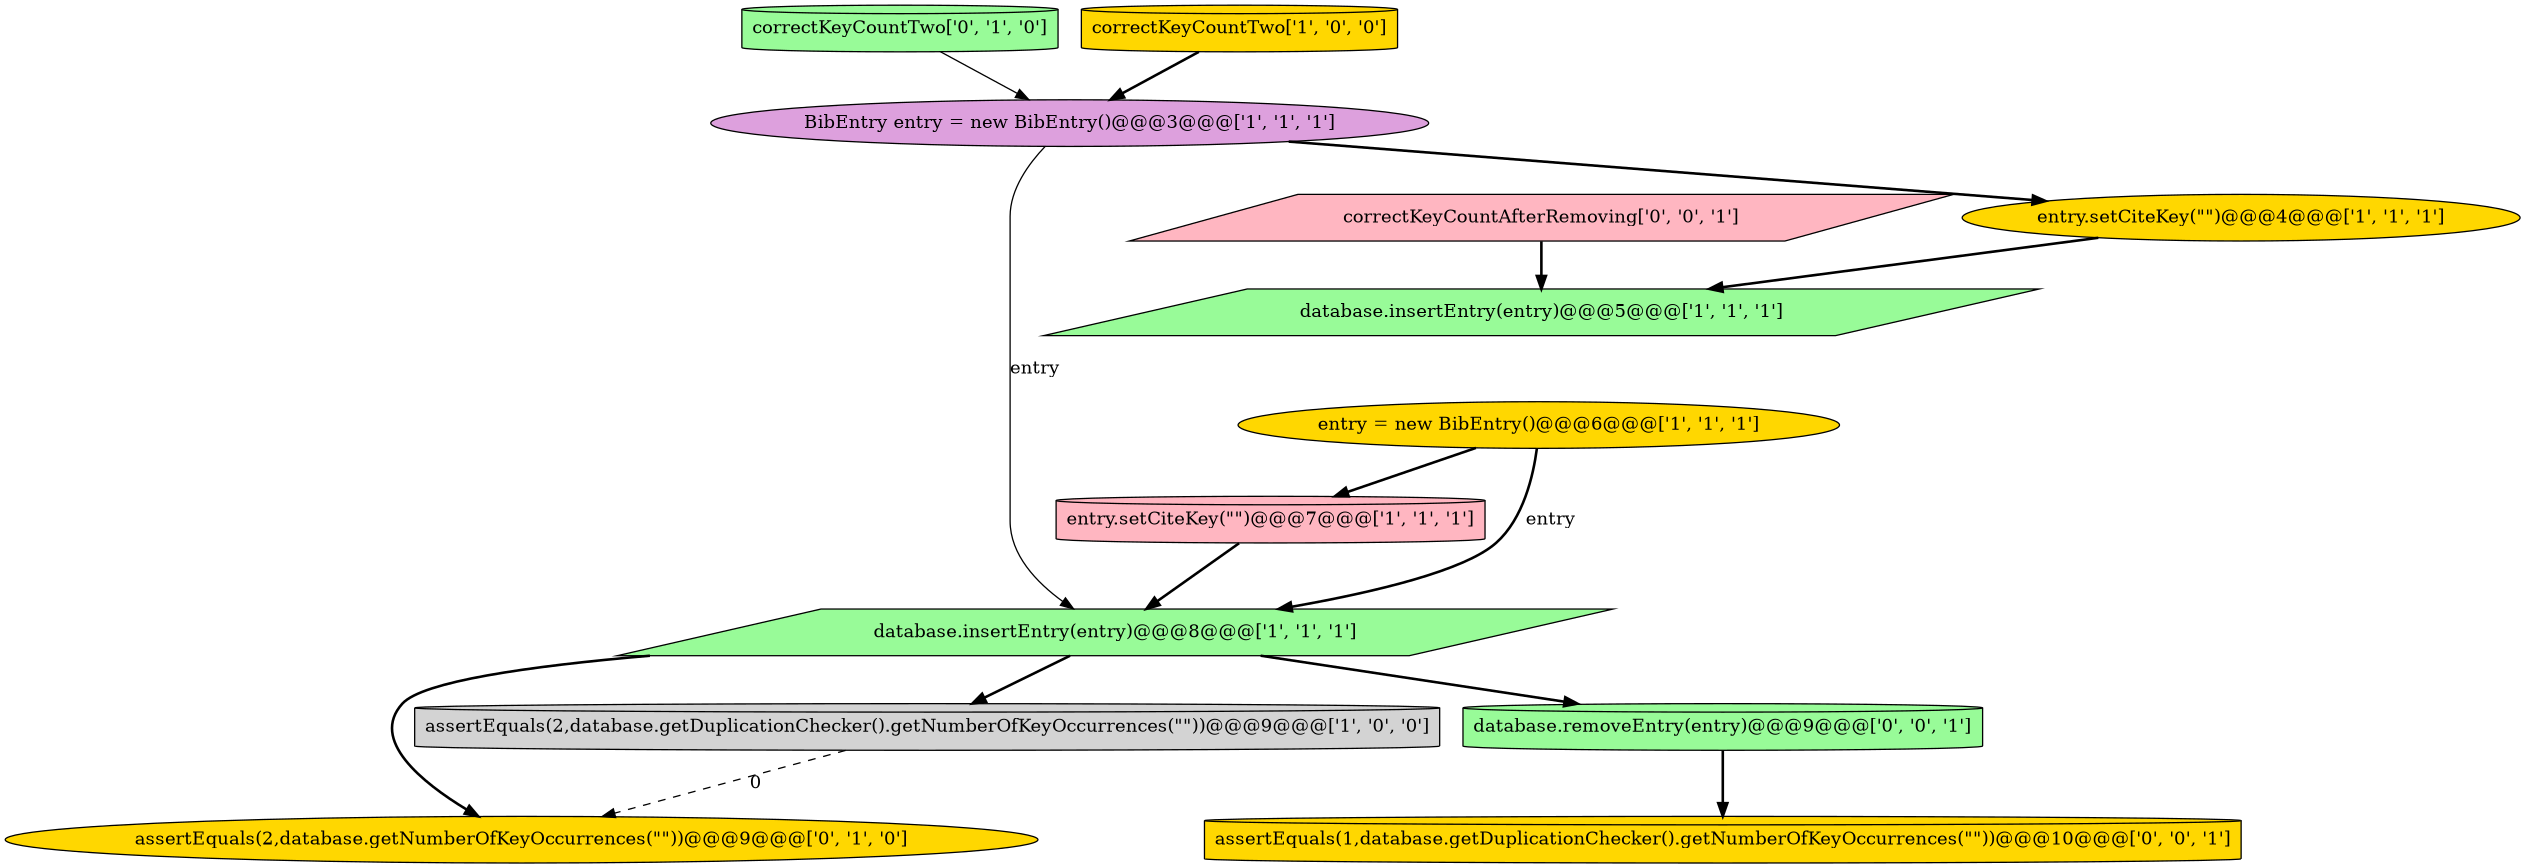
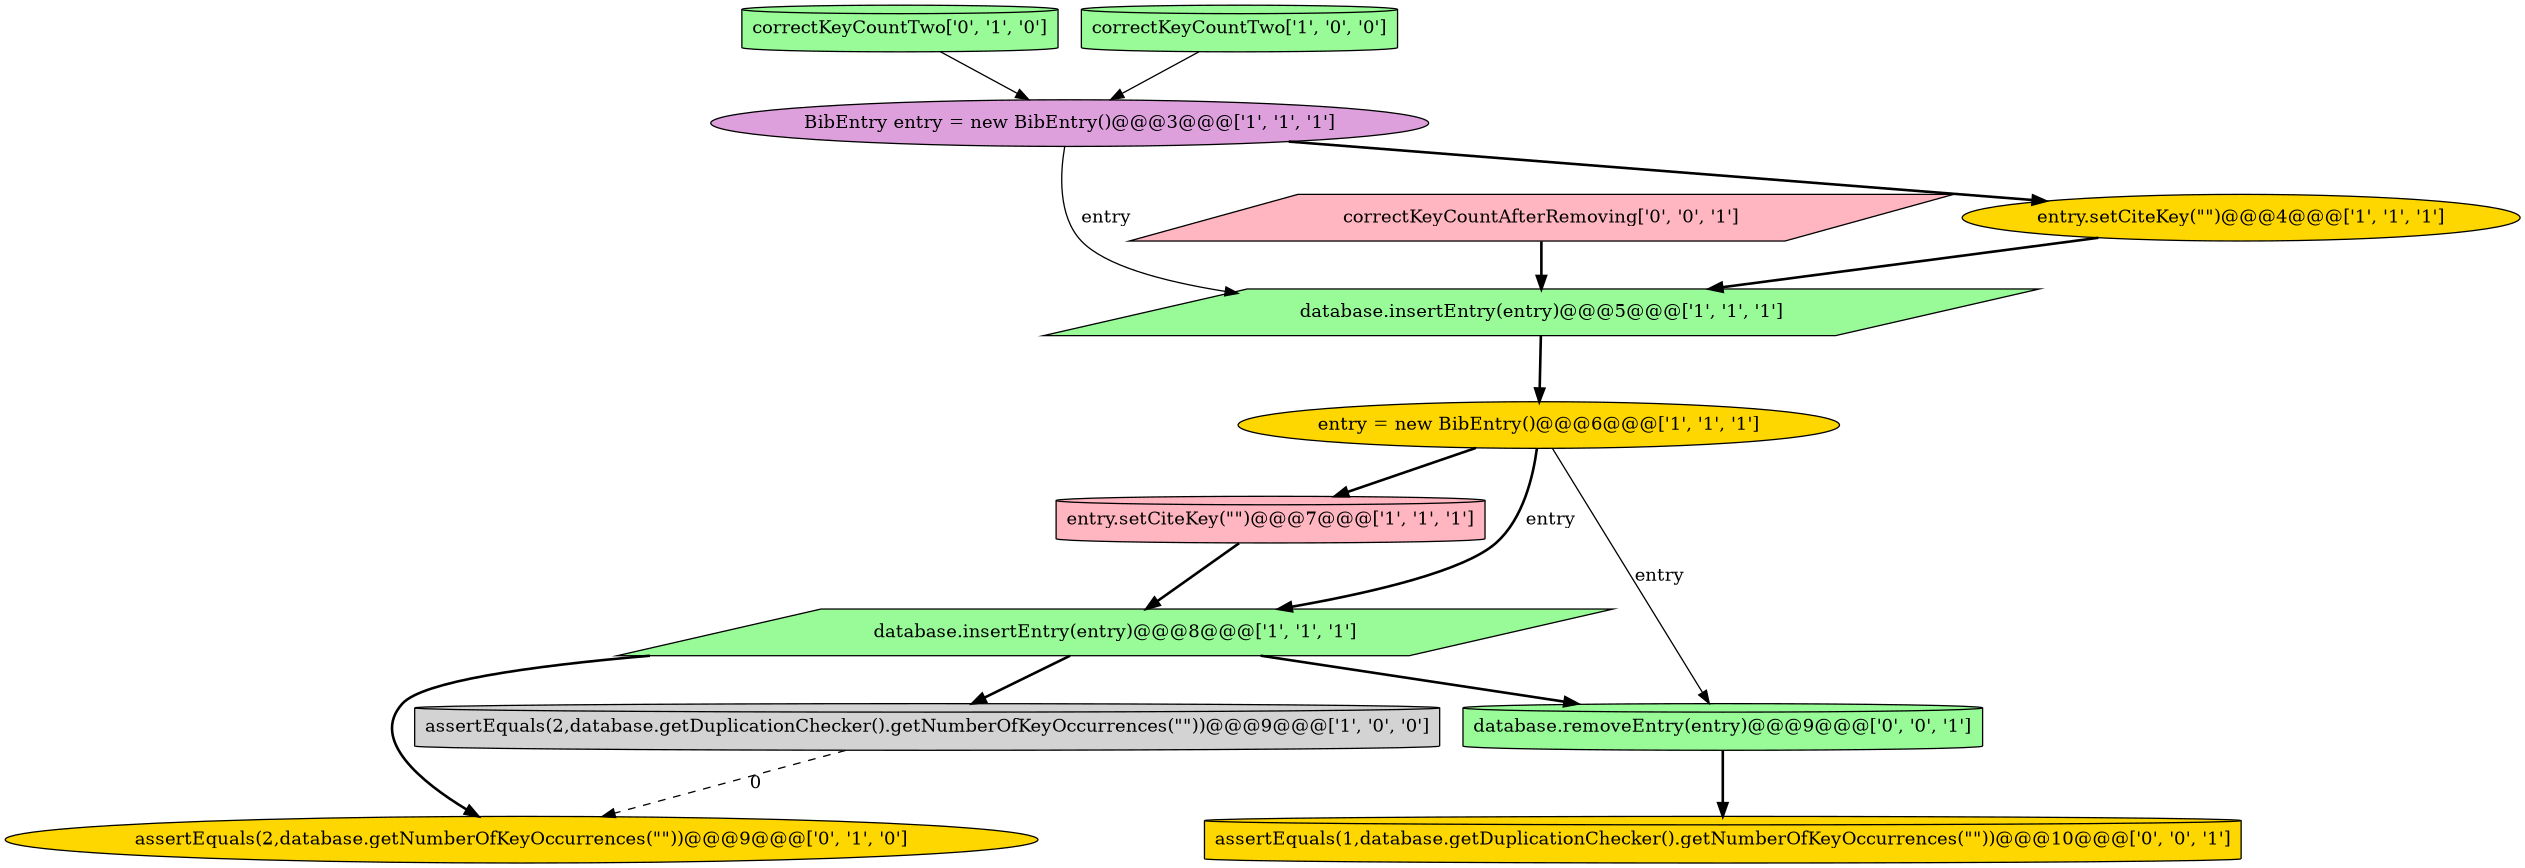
  digraph {
    node [fillcolor=palegreen shape=cylinder style=filled]
    edge [style=bold]
    n1 [label="database.insertEntry(entry)@@@8@@@['1', '1', '1']" shape=parallelogram]
    n2 [fillcolor=lightgrey label="assertEquals(2,database.getDuplicationChecker().getNumberOfKeyOccurrences(\"\"))@@@9@@@['1', '0', '0']"]
    n3 [fillcolor=gold label="assertEquals(2,database.getNumberOfKeyOccurrences(\"\"))@@@9@@@['0', '1', '0']" shape=ellipse]
    n4 [label="database.removeEntry(entry)@@@9@@@['0', '0', '1']"]
    n5 [fillcolor=gold label="assertEquals(1,database.getDuplicationChecker().getNumberOfKeyOccurrences(\"\"))@@@10@@@['0', '0', '1']"]
    n6 [label="correctKeyCountTwo['0', '1', '0']"]
    n7 [fillcolor=plum label="BibEntry entry = new BibEntry()@@@3@@@['1', '1', '1']" shape=ellipse]
    n8 [fillcolor=gold label="entry.setCiteKey(\"\")@@@4@@@['1', '1', '1']" shape=ellipse]
    n9 [label="database.insertEntry(entry)@@@5@@@['1', '1', '1']" shape=parallelogram]
    n10 [fillcolor=gold label="entry = new BibEntry()@@@6@@@['1', '1', '1']" shape=ellipse]
-   n11 [fillcolor=gold label="correctKeyCountTwo['1', '0', '0']"]
+   n11 [label="correctKeyCountTwo['1', '0', '0']"]
    n12 [fillcolor=lightpink label="entry.setCiteKey(\"\")@@@7@@@['1', '1', '1']"]
    n13 [fillcolor=lightpink label="correctKeyCountAfterRemoving['0', '0', '1']" shape=parallelogram]
    n1 -> n2
    n1 -> n3
    n1 -> n4
    n2 -> n3 [label=0 style=dashed]
    n4 -> n5
    n6 -> n7 [style=solid]
    n7 -> n8
-   n7 -> n1 [label=entry style=solid]
+   n7 -> n9 [label=entry style=solid]
    n8 -> n9
+   n9 -> n10
    n10 -> n1 [label=entry]
+   n10 -> n4 [label=entry style=solid]
    n10 -> n12
-   n11 -> n7
+   n11 -> n7 [style=solid]
    n12 -> n1
    n13 -> n9
  }
